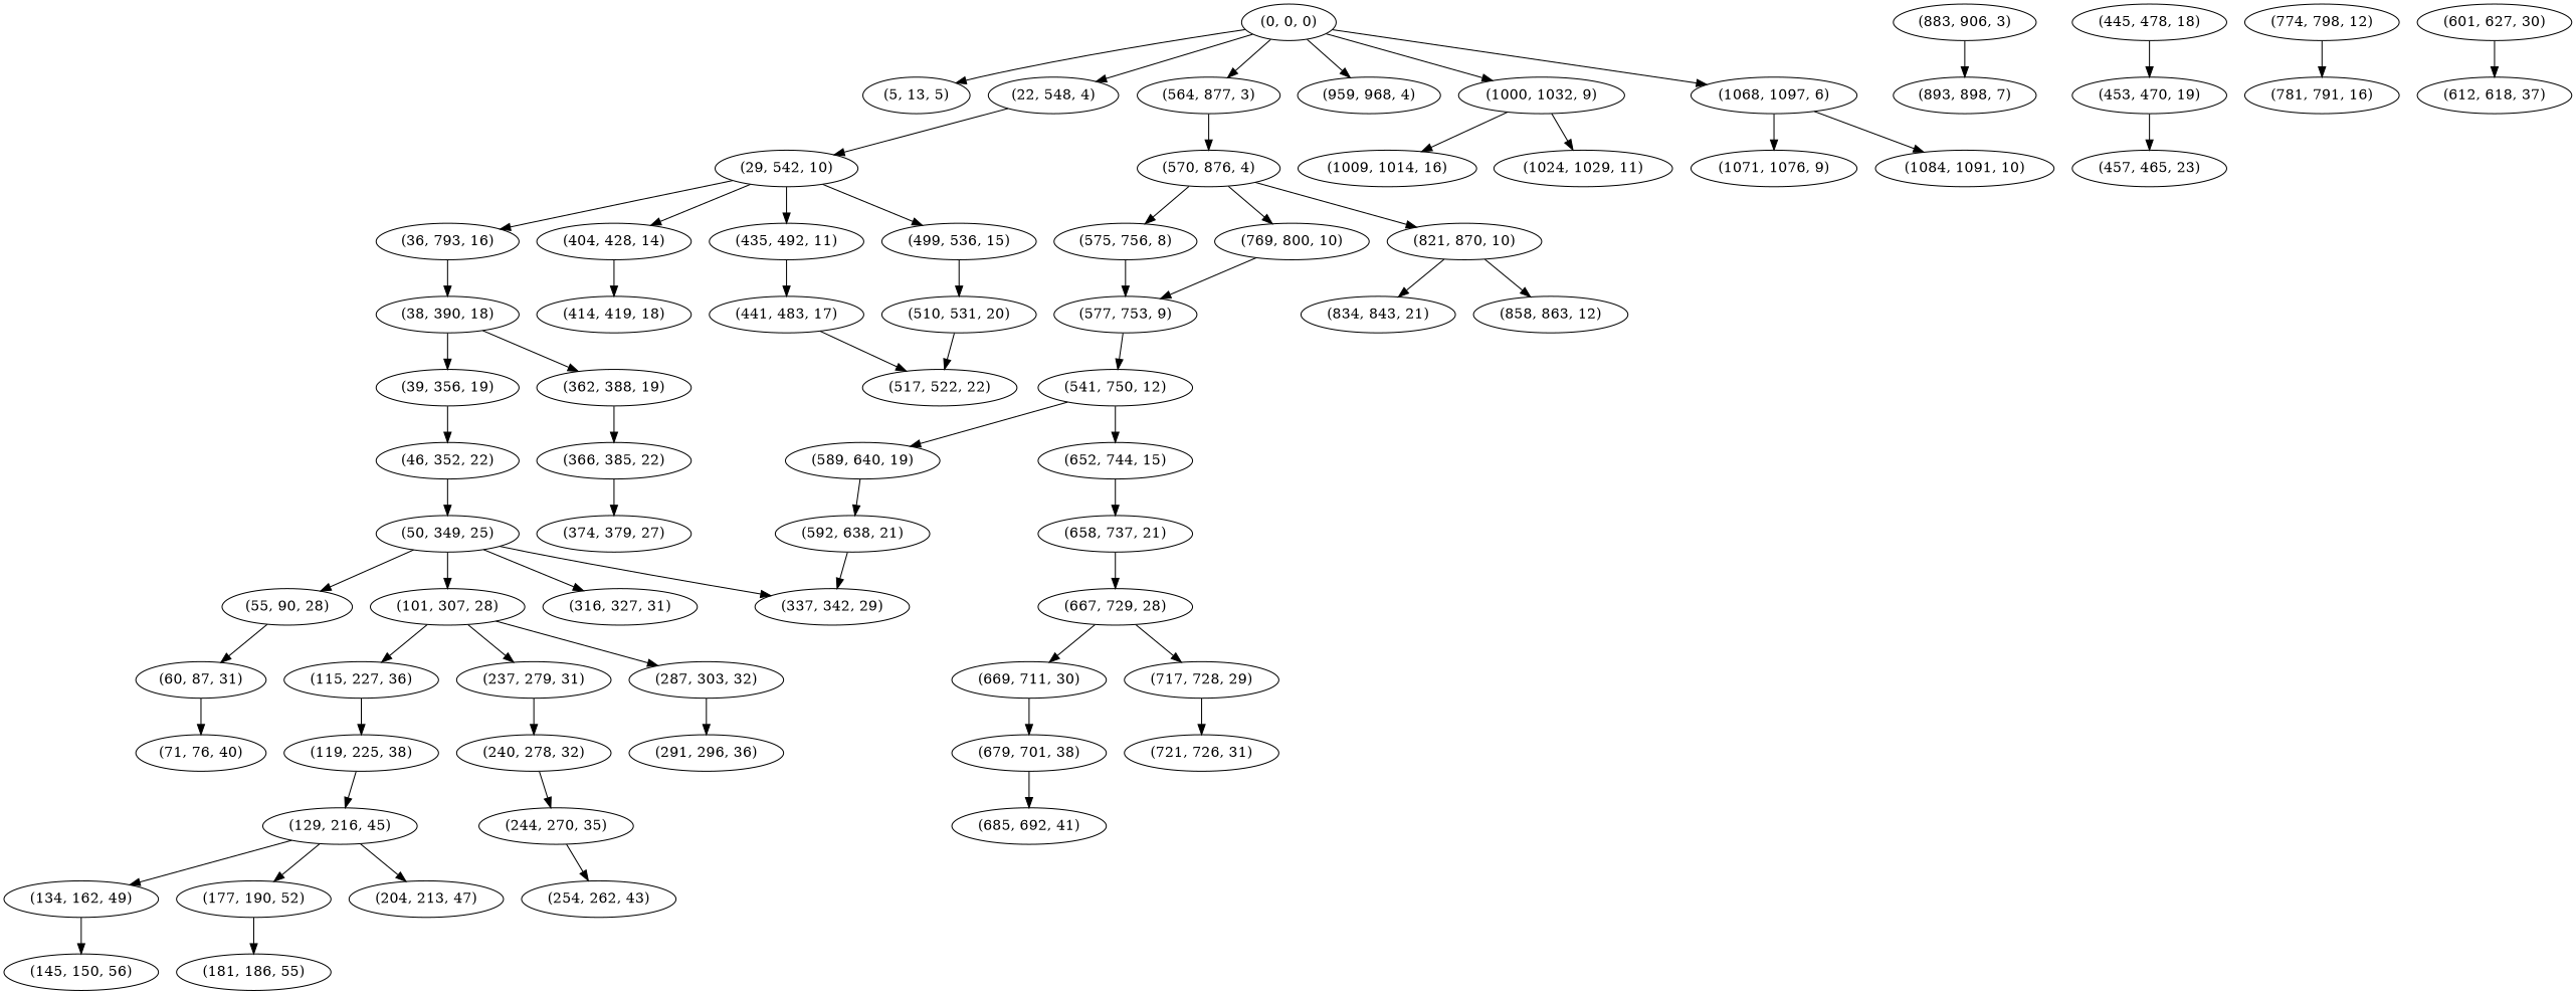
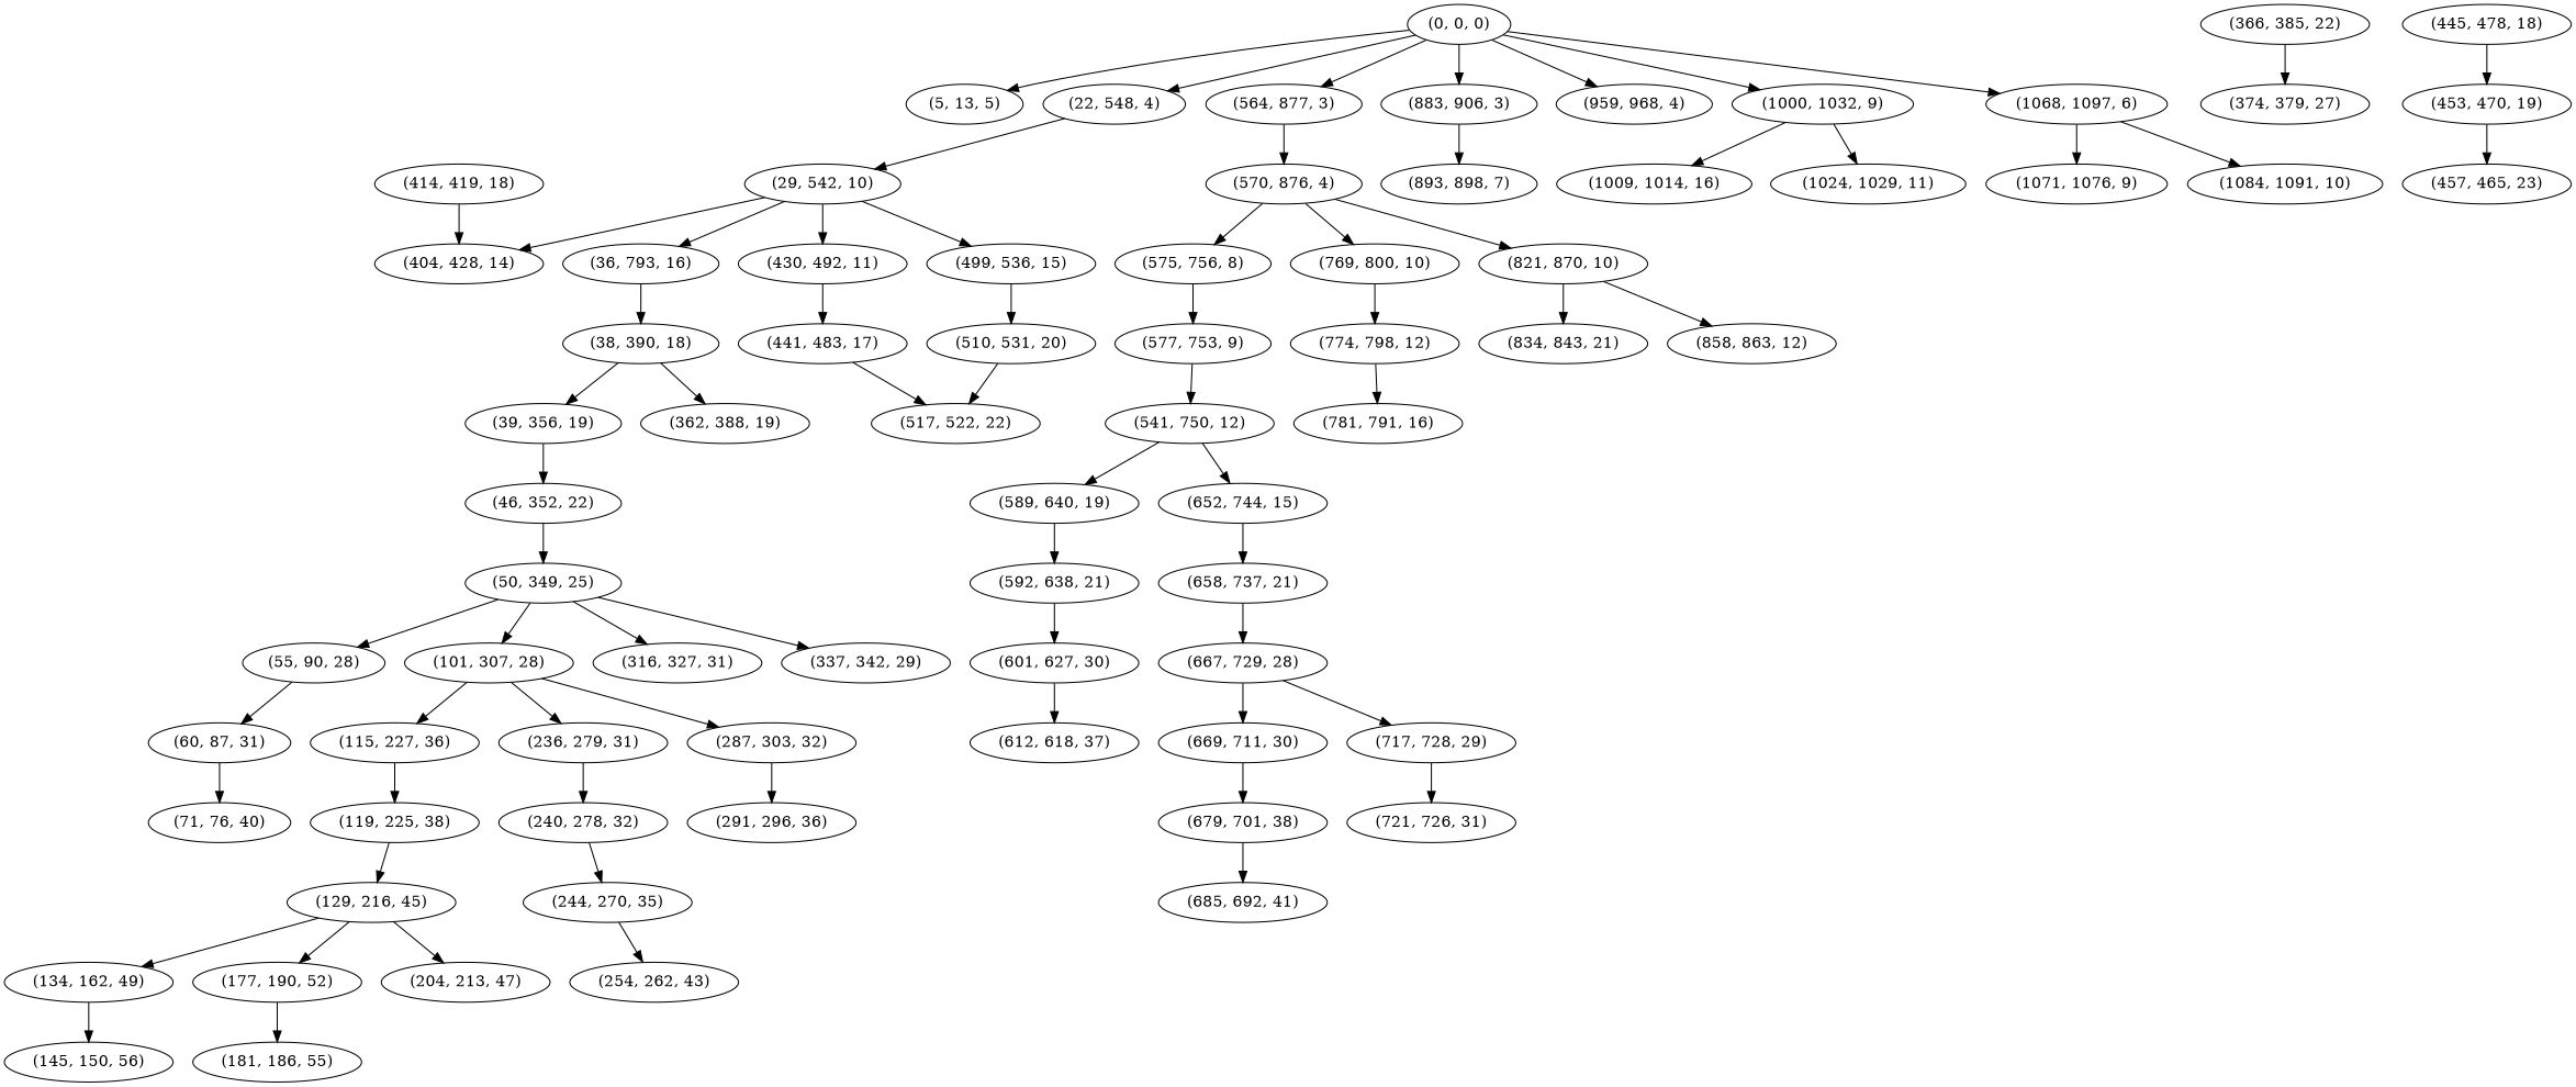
  digraph {
    "(0, 0, 0)"
    "(5, 13, 5)"
    "(22, 548, 4)"
    "(564, 877, 3)"
    "(883, 906, 3)"
    "(959, 968, 4)"
    "(1000, 1032, 9)"
    "(1068, 1097, 6)"
    "(29, 542, 10)"
    "(570, 876, 4)"
    "(893, 898, 7)"
    "(1009, 1014, 16)"
    "(1024, 1029, 11)"
    "(1071, 1076, 9)"
    "(1084, 1091, 10)"
    n16 [label="(36, 793, 16)"]
    "(404, 428, 14)"
-   "(435, 492, 11)"
+   "(435, 492, 11)" [label="(430, 492, 11)"]
    "(499, 536, 15)"
    "(38, 390, 18)"
    "(414, 419, 18)"
    "(441, 483, 17)"
    "(510, 531, 20)"
    "(39, 356, 19)"
    "(362, 388, 19)"
    "(46, 352, 22)"
    "(366, 385, 22)"
    "(50, 349, 25)"
    "(55, 90, 28)"
    "(101, 307, 28)"
    "(316, 327, 31)"
    "(337, 342, 29)"
    "(60, 87, 31)"
    "(115, 227, 36)"
-   "(237, 279, 31)"
+   "(237, 279, 31)" [label="(236, 279, 31)"]
    "(287, 303, 32)"
    "(71, 76, 40)"
    "(119, 225, 38)"
    "(240, 278, 32)"
    "(291, 296, 36)"
    "(129, 216, 45)"
    "(134, 162, 49)"
    "(177, 190, 52)"
    "(204, 213, 47)"
    "(145, 150, 56)"
    "(181, 186, 55)"
    "(244, 270, 35)"
    "(254, 262, 43)"
    "(374, 379, 27)"
    "(517, 522, 22)"
    "(445, 478, 18)"
    "(453, 470, 19)"
    "(457, 465, 23)"
    "(575, 756, 8)"
    "(769, 800, 10)"
    "(821, 870, 10)"
    "(577, 753, 9)"
    "(774, 798, 12)"
    "(834, 843, 21)"
    "(858, 863, 12)"
    n61 [label="(541, 750, 12)"]
    "(589, 640, 19)"
    "(652, 744, 15)"
    "(592, 638, 21)"
    "(658, 737, 21)"
    "(601, 627, 30)"
    "(612, 618, 37)"
    "(667, 729, 28)"
    "(669, 711, 30)"
    "(717, 728, 29)"
    "(679, 701, 38)"
    "(721, 726, 31)"
    "(685, 692, 41)"
    "(781, 791, 16)"
    "(0, 0, 0)" -> "(5, 13, 5)"
    "(0, 0, 0)" -> "(22, 548, 4)"
    "(0, 0, 0)" -> "(564, 877, 3)"
+   "(0, 0, 0)" -> "(883, 906, 3)"
    "(0, 0, 0)" -> "(959, 968, 4)"
    "(0, 0, 0)" -> "(1000, 1032, 9)"
    "(0, 0, 0)" -> "(1068, 1097, 6)"
    "(22, 548, 4)" -> "(29, 542, 10)"
    "(564, 877, 3)" -> "(570, 876, 4)"
    "(883, 906, 3)" -> "(893, 898, 7)"
    "(1000, 1032, 9)" -> "(1009, 1014, 16)"
    "(1000, 1032, 9)" -> "(1024, 1029, 11)"
    "(1068, 1097, 6)" -> "(1071, 1076, 9)"
    "(1068, 1097, 6)" -> "(1084, 1091, 10)"
    "(29, 542, 10)" -> n16
    "(29, 542, 10)" -> "(404, 428, 14)"
    "(29, 542, 10)" -> "(435, 492, 11)"
    "(29, 542, 10)" -> "(499, 536, 15)"
    "(570, 876, 4)" -> "(575, 756, 8)"
    "(570, 876, 4)" -> "(769, 800, 10)"
    "(570, 876, 4)" -> "(821, 870, 10)"
    n16 -> "(38, 390, 18)"
-   "(404, 428, 14)" -> "(414, 419, 18)"
+   "(414, 419, 18)" -> "(404, 428, 14)"
    "(435, 492, 11)" -> "(441, 483, 17)"
    "(499, 536, 15)" -> "(510, 531, 20)"
    "(38, 390, 18)" -> "(39, 356, 19)"
    "(38, 390, 18)" -> "(362, 388, 19)"
    "(441, 483, 17)" -> "(517, 522, 22)"
    "(510, 531, 20)" -> "(517, 522, 22)"
    "(39, 356, 19)" -> "(46, 352, 22)"
-   "(362, 388, 19)" -> "(366, 385, 22)"
    "(46, 352, 22)" -> "(50, 349, 25)"
    "(366, 385, 22)" -> "(374, 379, 27)"
    "(50, 349, 25)" -> "(55, 90, 28)"
    "(50, 349, 25)" -> "(101, 307, 28)"
    "(50, 349, 25)" -> "(316, 327, 31)"
    "(50, 349, 25)" -> "(337, 342, 29)"
    "(55, 90, 28)" -> "(60, 87, 31)"
    "(101, 307, 28)" -> "(115, 227, 36)"
    "(101, 307, 28)" -> "(237, 279, 31)"
    "(101, 307, 28)" -> "(287, 303, 32)"
    "(60, 87, 31)" -> "(71, 76, 40)"
    "(115, 227, 36)" -> "(119, 225, 38)"
    "(237, 279, 31)" -> "(240, 278, 32)"
    "(287, 303, 32)" -> "(291, 296, 36)"
    "(119, 225, 38)" -> "(129, 216, 45)"
    "(240, 278, 32)" -> "(244, 270, 35)"
    "(129, 216, 45)" -> "(134, 162, 49)"
    "(129, 216, 45)" -> "(177, 190, 52)"
    "(129, 216, 45)" -> "(204, 213, 47)"
    "(134, 162, 49)" -> "(145, 150, 56)"
    "(177, 190, 52)" -> "(181, 186, 55)"
    "(244, 270, 35)" -> "(254, 262, 43)"
    "(445, 478, 18)" -> "(453, 470, 19)"
    "(453, 470, 19)" -> "(457, 465, 23)"
    "(575, 756, 8)" -> "(577, 753, 9)"
-   "(769, 800, 10)" -> "(577, 753, 9)"
+   "(769, 800, 10)" -> "(774, 798, 12)"
    "(821, 870, 10)" -> "(834, 843, 21)"
    "(821, 870, 10)" -> "(858, 863, 12)"
    "(577, 753, 9)" -> n61
    "(774, 798, 12)" -> "(781, 791, 16)"
    n61 -> "(589, 640, 19)"
    n61 -> "(652, 744, 15)"
    "(589, 640, 19)" -> "(592, 638, 21)"
    "(652, 744, 15)" -> "(658, 737, 21)"
-   "(592, 638, 21)" -> "(337, 342, 29)"
+   "(592, 638, 21)" -> "(601, 627, 30)"
    "(658, 737, 21)" -> "(667, 729, 28)"
    "(601, 627, 30)" -> "(612, 618, 37)"
    "(667, 729, 28)" -> "(669, 711, 30)"
    "(667, 729, 28)" -> "(717, 728, 29)"
    "(669, 711, 30)" -> "(679, 701, 38)"
    "(717, 728, 29)" -> "(721, 726, 31)"
    "(679, 701, 38)" -> "(685, 692, 41)"
  }
